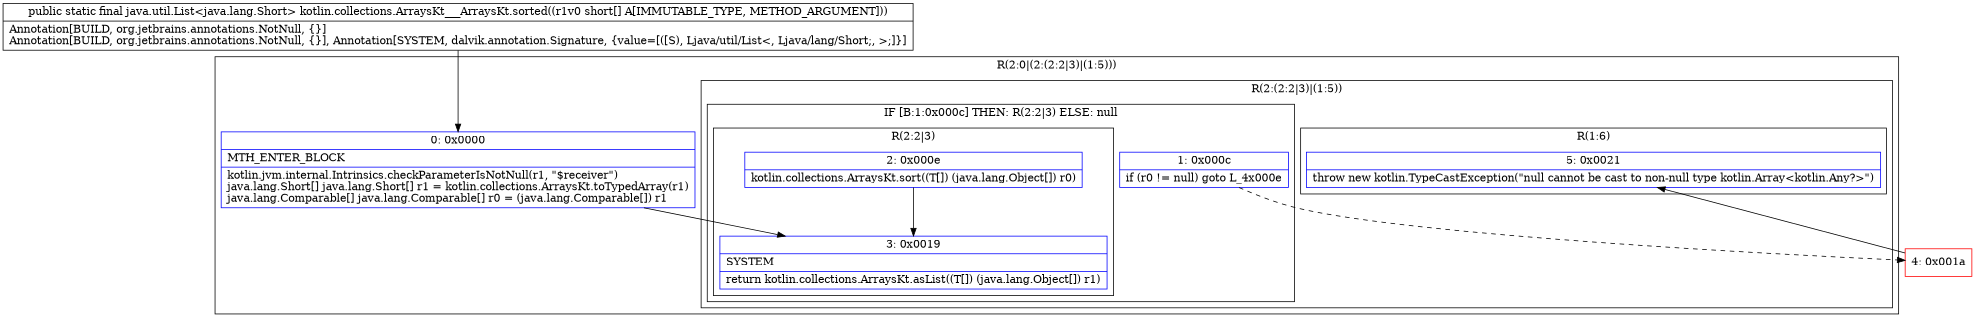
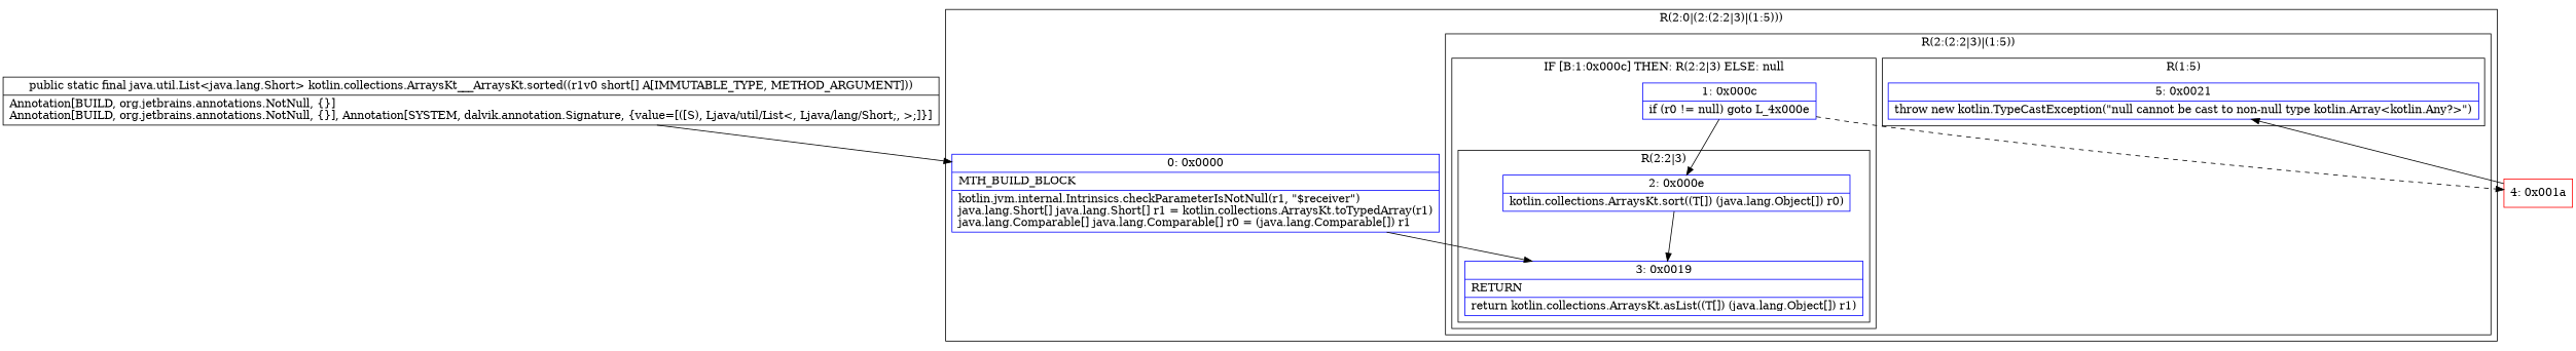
  digraph {
    node [color=blue shape=record]
    n1 [label="{2\:\ 0x000e|kotlin.collections.ArraysKt.sort((T[]) (java.lang.Object[]) r0)\l}"]
-   n2 [label="{3\:\ 0x0019|SYSTEM\l|return kotlin.collections.ArraysKt.asList((T[]) (java.lang.Object[]) r1)\l}"]
+   n2 [label="{3\:\ 0x0019|RETURN\l|return kotlin.collections.ArraysKt.asList((T[]) (java.lang.Object[]) r1)\l}"]
    n3 [label="{1\:\ 0x000c|if (r0 != null) goto L_4x000e\l}"]
    n4 [label="{5\:\ 0x0021|throw new kotlin.TypeCastException(\"null cannot be cast to non\-null type kotlin.Array\<kotlin.Any?\>\")\l}"]
-   n5 [label="{0\:\ 0x0000|MTH_ENTER_BLOCK\l|kotlin.jvm.internal.Intrinsics.checkParameterIsNotNull(r1, \"$receiver\")\ljava.lang.Short[] java.lang.Short[] r1 = kotlin.collections.ArraysKt.toTypedArray(r1)\ljava.lang.Comparable[] java.lang.Comparable[] r0 = (java.lang.Comparable[]) r1\l}"]
+   n5 [label="{0\:\ 0x0000|MTH_BUILD_BLOCK\l|kotlin.jvm.internal.Intrinsics.checkParameterIsNotNull(r1, \"$receiver\")\ljava.lang.Short[] java.lang.Short[] r1 = kotlin.collections.ArraysKt.toTypedArray(r1)\ljava.lang.Comparable[] java.lang.Comparable[] r0 = (java.lang.Comparable[]) r1\l}"]
    n6 [color=red label="{4\:\ 0x001a}"]
    n7 [label="{public static final java.util.List\<java.lang.Short\> kotlin.collections.ArraysKt___ArraysKt.sorted((r1v0 short[] A[IMMUTABLE_TYPE, METHOD_ARGUMENT]))  | Annotation[BUILD, org.jetbrains.annotations.NotNull, \{\}]\lAnnotation[BUILD, org.jetbrains.annotations.NotNull, \{\}], Annotation[SYSTEM, dalvik.annotation.Signature, \{value=[([S), Ljava\/util\/List\<, Ljava\/lang\/Short;, \>;]\}]\l}" color=""]
    subgraph cluster_1 {
      label="R(2:0|(2:(2:2|3)|(1:5)))"
      n5
      subgraph cluster_2 {
        label="R(2:(2:2|3)|(1:5))"
        subgraph cluster_3 {
          label="IF [B:1:0x000c] THEN: R(2:2|3) ELSE: null"
          n3
          subgraph cluster_4 {
            label="R(2:2|3)"
            n1
            n2
          }
        }
        subgraph cluster_5 {
-         label="R(1:6)"
+         label="R(1:5)"
          n4
        }
      }
    }
    n1 -> n2
+   n3 -> n1
    n3 -> n6 [style=dashed]
    n5 -> n2
    n6 -> n4
    n7 -> n5
  }
